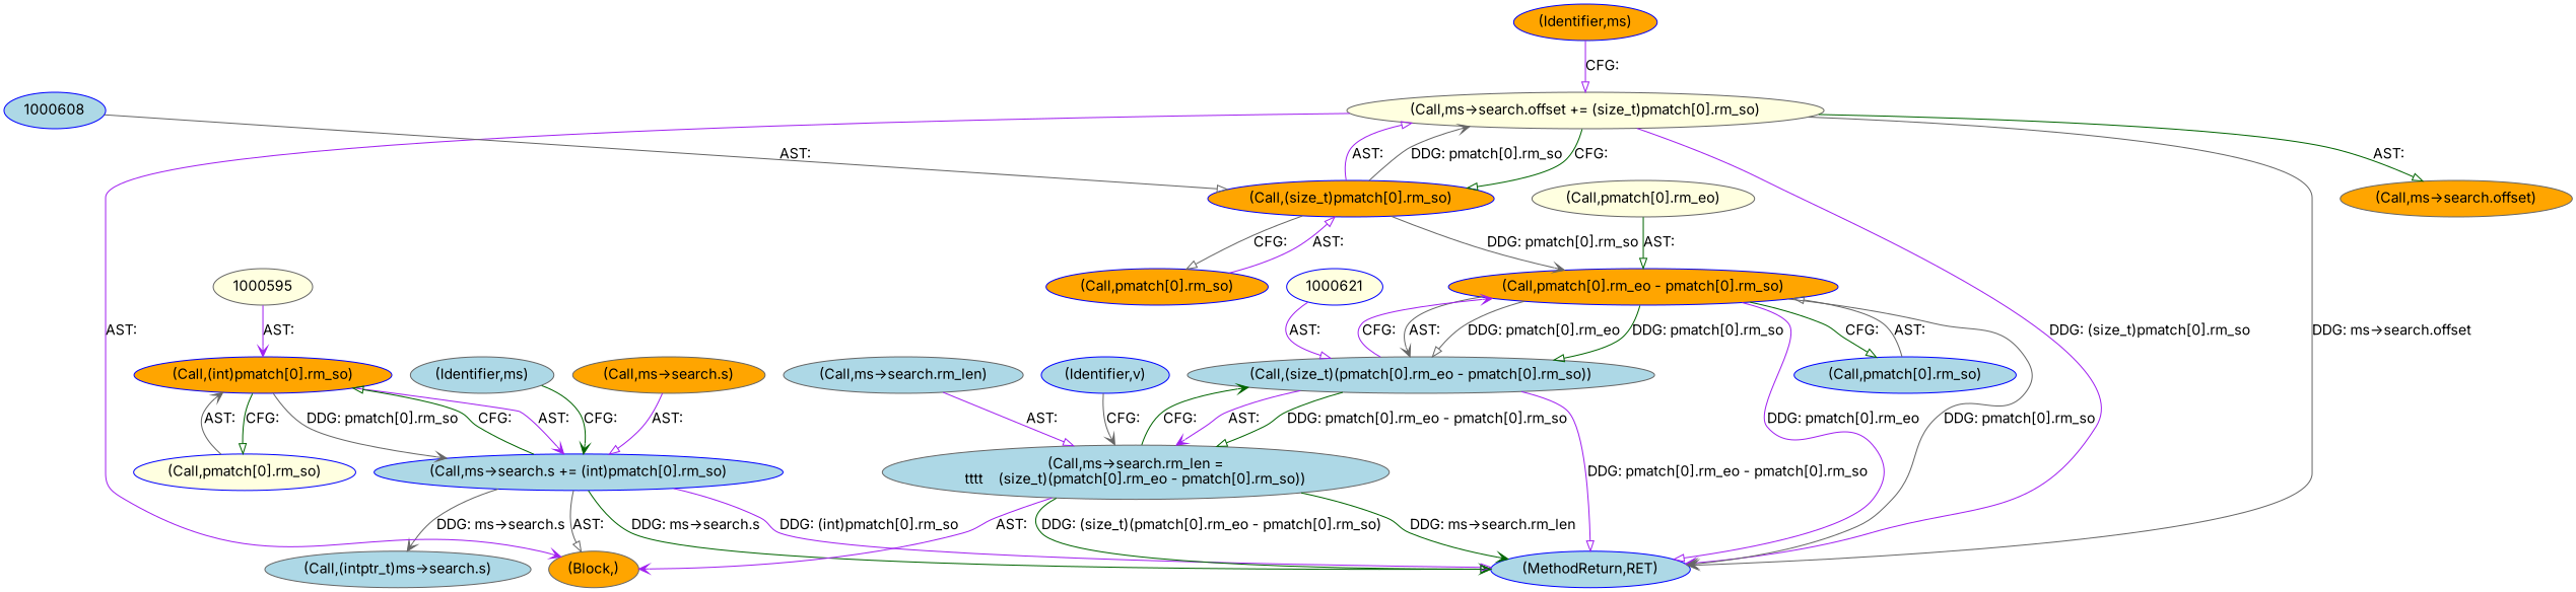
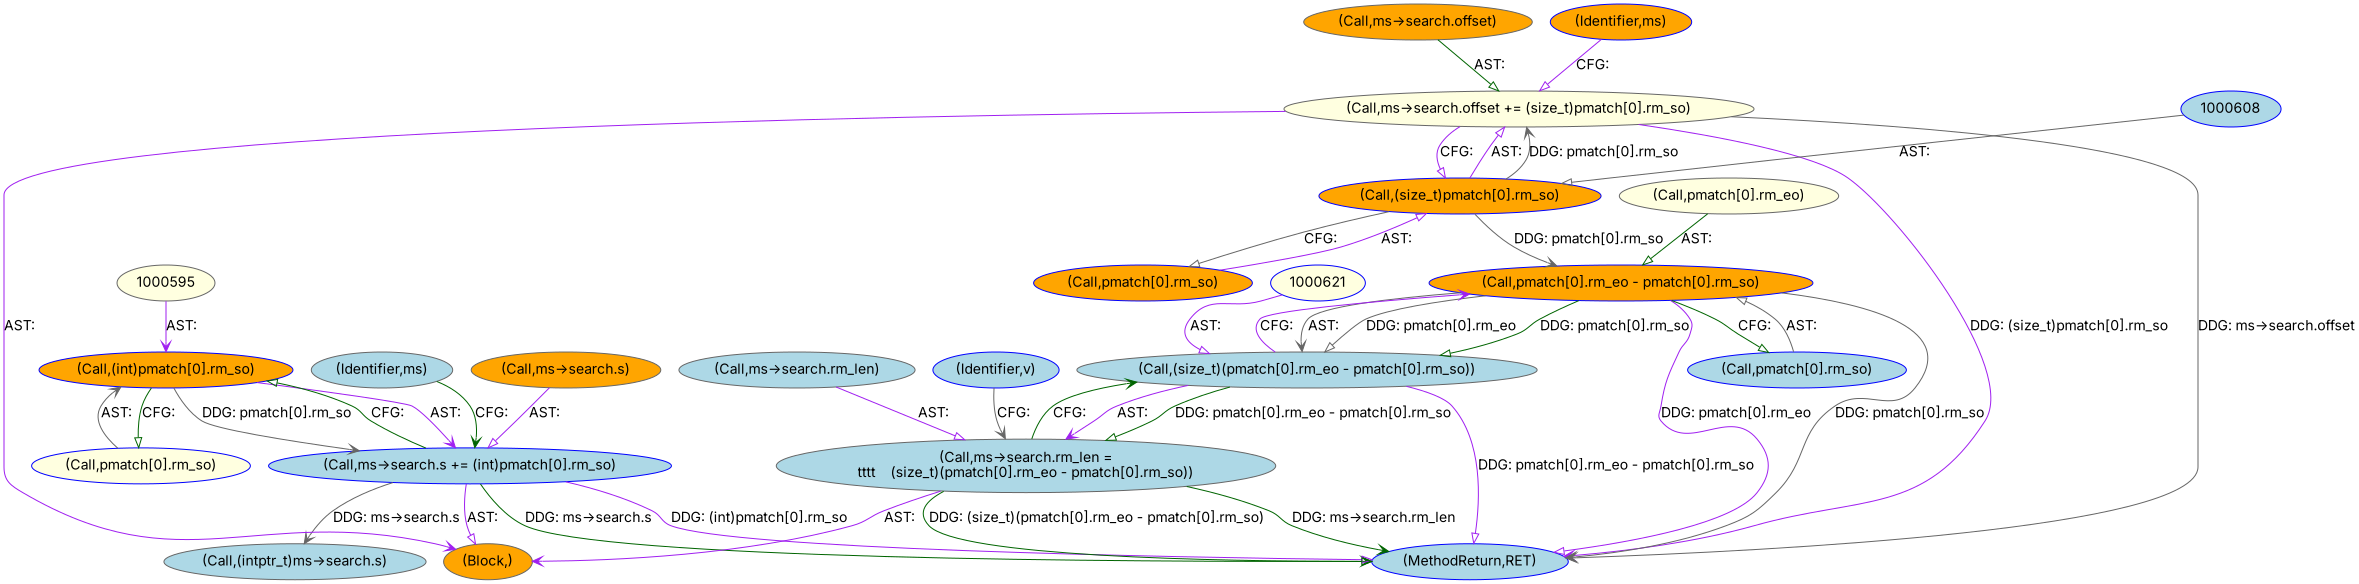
  digraph {
    fontname=Inter
    node [color=blue fillcolor=lightblue fontname=Inter style=filled]
    edge [arrowhead=onormal color=purple fontname=Inter]
    n1 [fillcolor=orange label="(Call,(int)pmatch[0].rm_so)"]
    n2 [label="(Call,ms->search.s += (int)pmatch[0].rm_so)"]
    n3 [fillcolor=lightyellow label="(Call,pmatch[0].rm_so)"]
    n4 [color=gray40 fillcolor=orange label="(Block,)"]
    n5 [label="(MethodReturn,RET)"]
    n6 [color=gray40 label="(Call,(intptr_t)ms->search.s)"]
    n7 [fillcolor=orange label="(Call,(size_t)pmatch[0].rm_so)"]
    n8 [color=gray40 fillcolor=lightyellow label="(Call,ms->search.offset += (size_t)pmatch[0].rm_so)"]
    n9 [fillcolor=orange label="(Call,pmatch[0].rm_eo - pmatch[0].rm_so)"]
    n10 [fillcolor=orange label="(Call,pmatch[0].rm_so)"]
    n11 [color=gray40 label="(Call,(size_t)(pmatch[0].rm_eo - pmatch[0].rm_so))"]
    n12 [label="(Call,pmatch[0].rm_so)"]
    n13 [color=gray40 label="(Call,ms->search.rm_len =\n\t\t\t\t    (size_t)(pmatch[0].rm_eo - pmatch[0].rm_so))"]
    n14 [color=gray40 label="(Call,ms->search.rm_len)"]
    n15 [color=gray40 label="(Identifier,ms)"]
    n16 [color=gray40 fillcolor=orange label="(Call,ms->search.offset)"]
    n17 [color=gray40 fillcolor=orange label="(Call,ms->search.s)"]
    n18 [color=gray40 fillcolor=lightyellow label="(Call,pmatch[0].rm_eo)"]
    n19 [label="(Identifier,v)"]
    n20 [fillcolor=orange label="(Identifier,ms)"]
    1000595 [color=gray40 fillcolor=lightyellow]
    1000608
    1000621 [fillcolor=lightyellow]
    n1 -> n2 [arrowhead=vee label="AST: "]
    n1 -> n2 [arrowhead=vee color=gray40 label="DDG: pmatch[0].rm_so"]
    n1 -> n3 [color=darkgreen label="CFG: "]
    n2 -> n1 [color=darkgreen label="CFG: "]
-   n2 -> n4 [color=gray40 label="AST: "]
+   n2 -> n4 [label="AST: "]
    n2 -> n5 [arrowhead=vee color=darkgreen label="DDG: ms->search.s"]
    n2 -> n5 [label="DDG: (int)pmatch[0].rm_so"]
    n2 -> n6 [arrowhead=vee color=gray40 label="DDG: ms->search.s"]
    n3 -> n1 [arrowhead=vee color=gray40 label="AST: "]
    n7 -> n8 [label="AST: "]
    n7 -> n8 [arrowhead=vee color=gray40 label="DDG: pmatch[0].rm_so"]
    n7 -> n9 [arrowhead=vee color=gray40 label="DDG: pmatch[0].rm_so"]
    n7 -> n10 [color=gray40 label="CFG: "]
    n8 -> n4 [arrowhead=vee label="AST: "]
    n8 -> n5 [arrowhead=vee label="DDG: (size_t)pmatch[0].rm_so"]
    n8 -> n5 [arrowhead=vee color=gray40 label="DDG: ms->search.offset"]
-   n8 -> n7 [color=darkgreen label="CFG: "]
+   n8 -> n7 [label="CFG: "]
    n9 -> n5 [label="DDG: pmatch[0].rm_eo"]
    n9 -> n5 [arrowhead=vee color=gray40 label="DDG: pmatch[0].rm_so"]
    n9 -> n11 [arrowhead=vee color=gray40 label="AST: "]
    n9 -> n11 [color=gray40 label="DDG: pmatch[0].rm_eo"]
    n9 -> n11 [color=darkgreen label="DDG: pmatch[0].rm_so"]
    n9 -> n12 [color=darkgreen label="CFG: "]
    n10 -> n7 [label="AST: "]
    n11 -> n5 [label="DDG: pmatch[0].rm_eo - pmatch[0].rm_so"]
    n11 -> n9 [arrowhead=vee label="CFG: "]
    n11 -> n13 [arrowhead=vee label="AST: "]
    n11 -> n13 [color=darkgreen label="DDG: pmatch[0].rm_eo - pmatch[0].rm_so"]
    n12 -> n9 [color=gray40 label="AST: "]
    n13 -> n4 [arrowhead=vee label="AST: "]
    n13 -> n5 [arrowhead=vee color=darkgreen label="DDG: ms->search.rm_len"]
    n13 -> n5 [color=darkgreen label="DDG: (size_t)(pmatch[0].rm_eo - pmatch[0].rm_so)"]
    n13 -> n11 [arrowhead=vee color=darkgreen label="CFG: "]
    n14 -> n13 [label="AST: "]
    n15 -> n2 [arrowhead=vee color=darkgreen label="CFG: "]
-   n8 -> n16 [color=darkgreen label="AST: "]
+   n16 -> n8 [color=darkgreen label="AST: "]
    n17 -> n2 [label="AST: "]
    n18 -> n9 [color=darkgreen label="AST: "]
    n19 -> n13 [arrowhead=vee color=gray40 label="CFG: "]
    n20 -> n8 [label="CFG: "]
    1000595 -> n1 [arrowhead=vee label="AST: "]
    1000608 -> n7 [color=gray40 label="AST: "]
    1000621 -> n11 [label="AST: "]
  }
